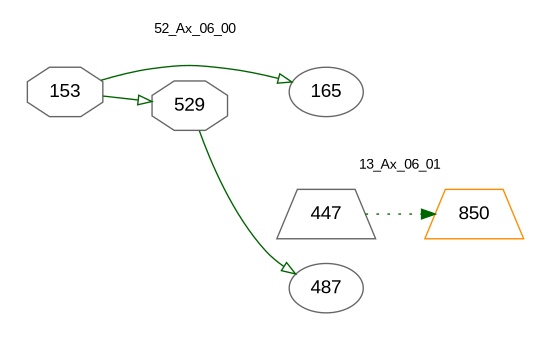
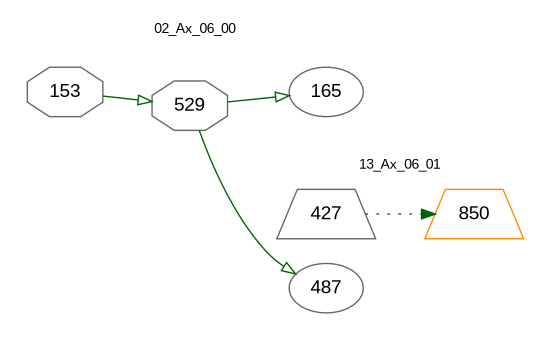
  digraph {
    fontname="Liberation Sans"
    rankdir=LR
    node [color=gray40 fontname="Liberation Sans" shape=trapezium]
    edge [arrowhead=onormal color=darkgreen fontname="Liberation Sans" style=solid]
-   n1 [label=447]
+   n1 [label=427]
    n2 [label=487 shape=ellipse]
    n3 [color=darkorange label=850]
    n4 [label=153 shape=octagon]
    n5 [label=529 shape=octagon]
    n6 [label=165 shape=ellipse]
    subgraph cluster_1 {
      color=white
      fontsize=10
      label="13_Ax_06_01"
      n1
      n2
      n3
    }
    subgraph cluster_2 {
      color=white
      fontsize=10
-     label="52_Ax_06_00"
+     label="02_Ax_06_00"
      n4
      n5
      n6
    }
    n1 -> n3 [arrowhead=normal style=dotted]
    n4 -> n5
-   n4 -> n6
+   n5 -> n6
    n5 -> n2
  }
